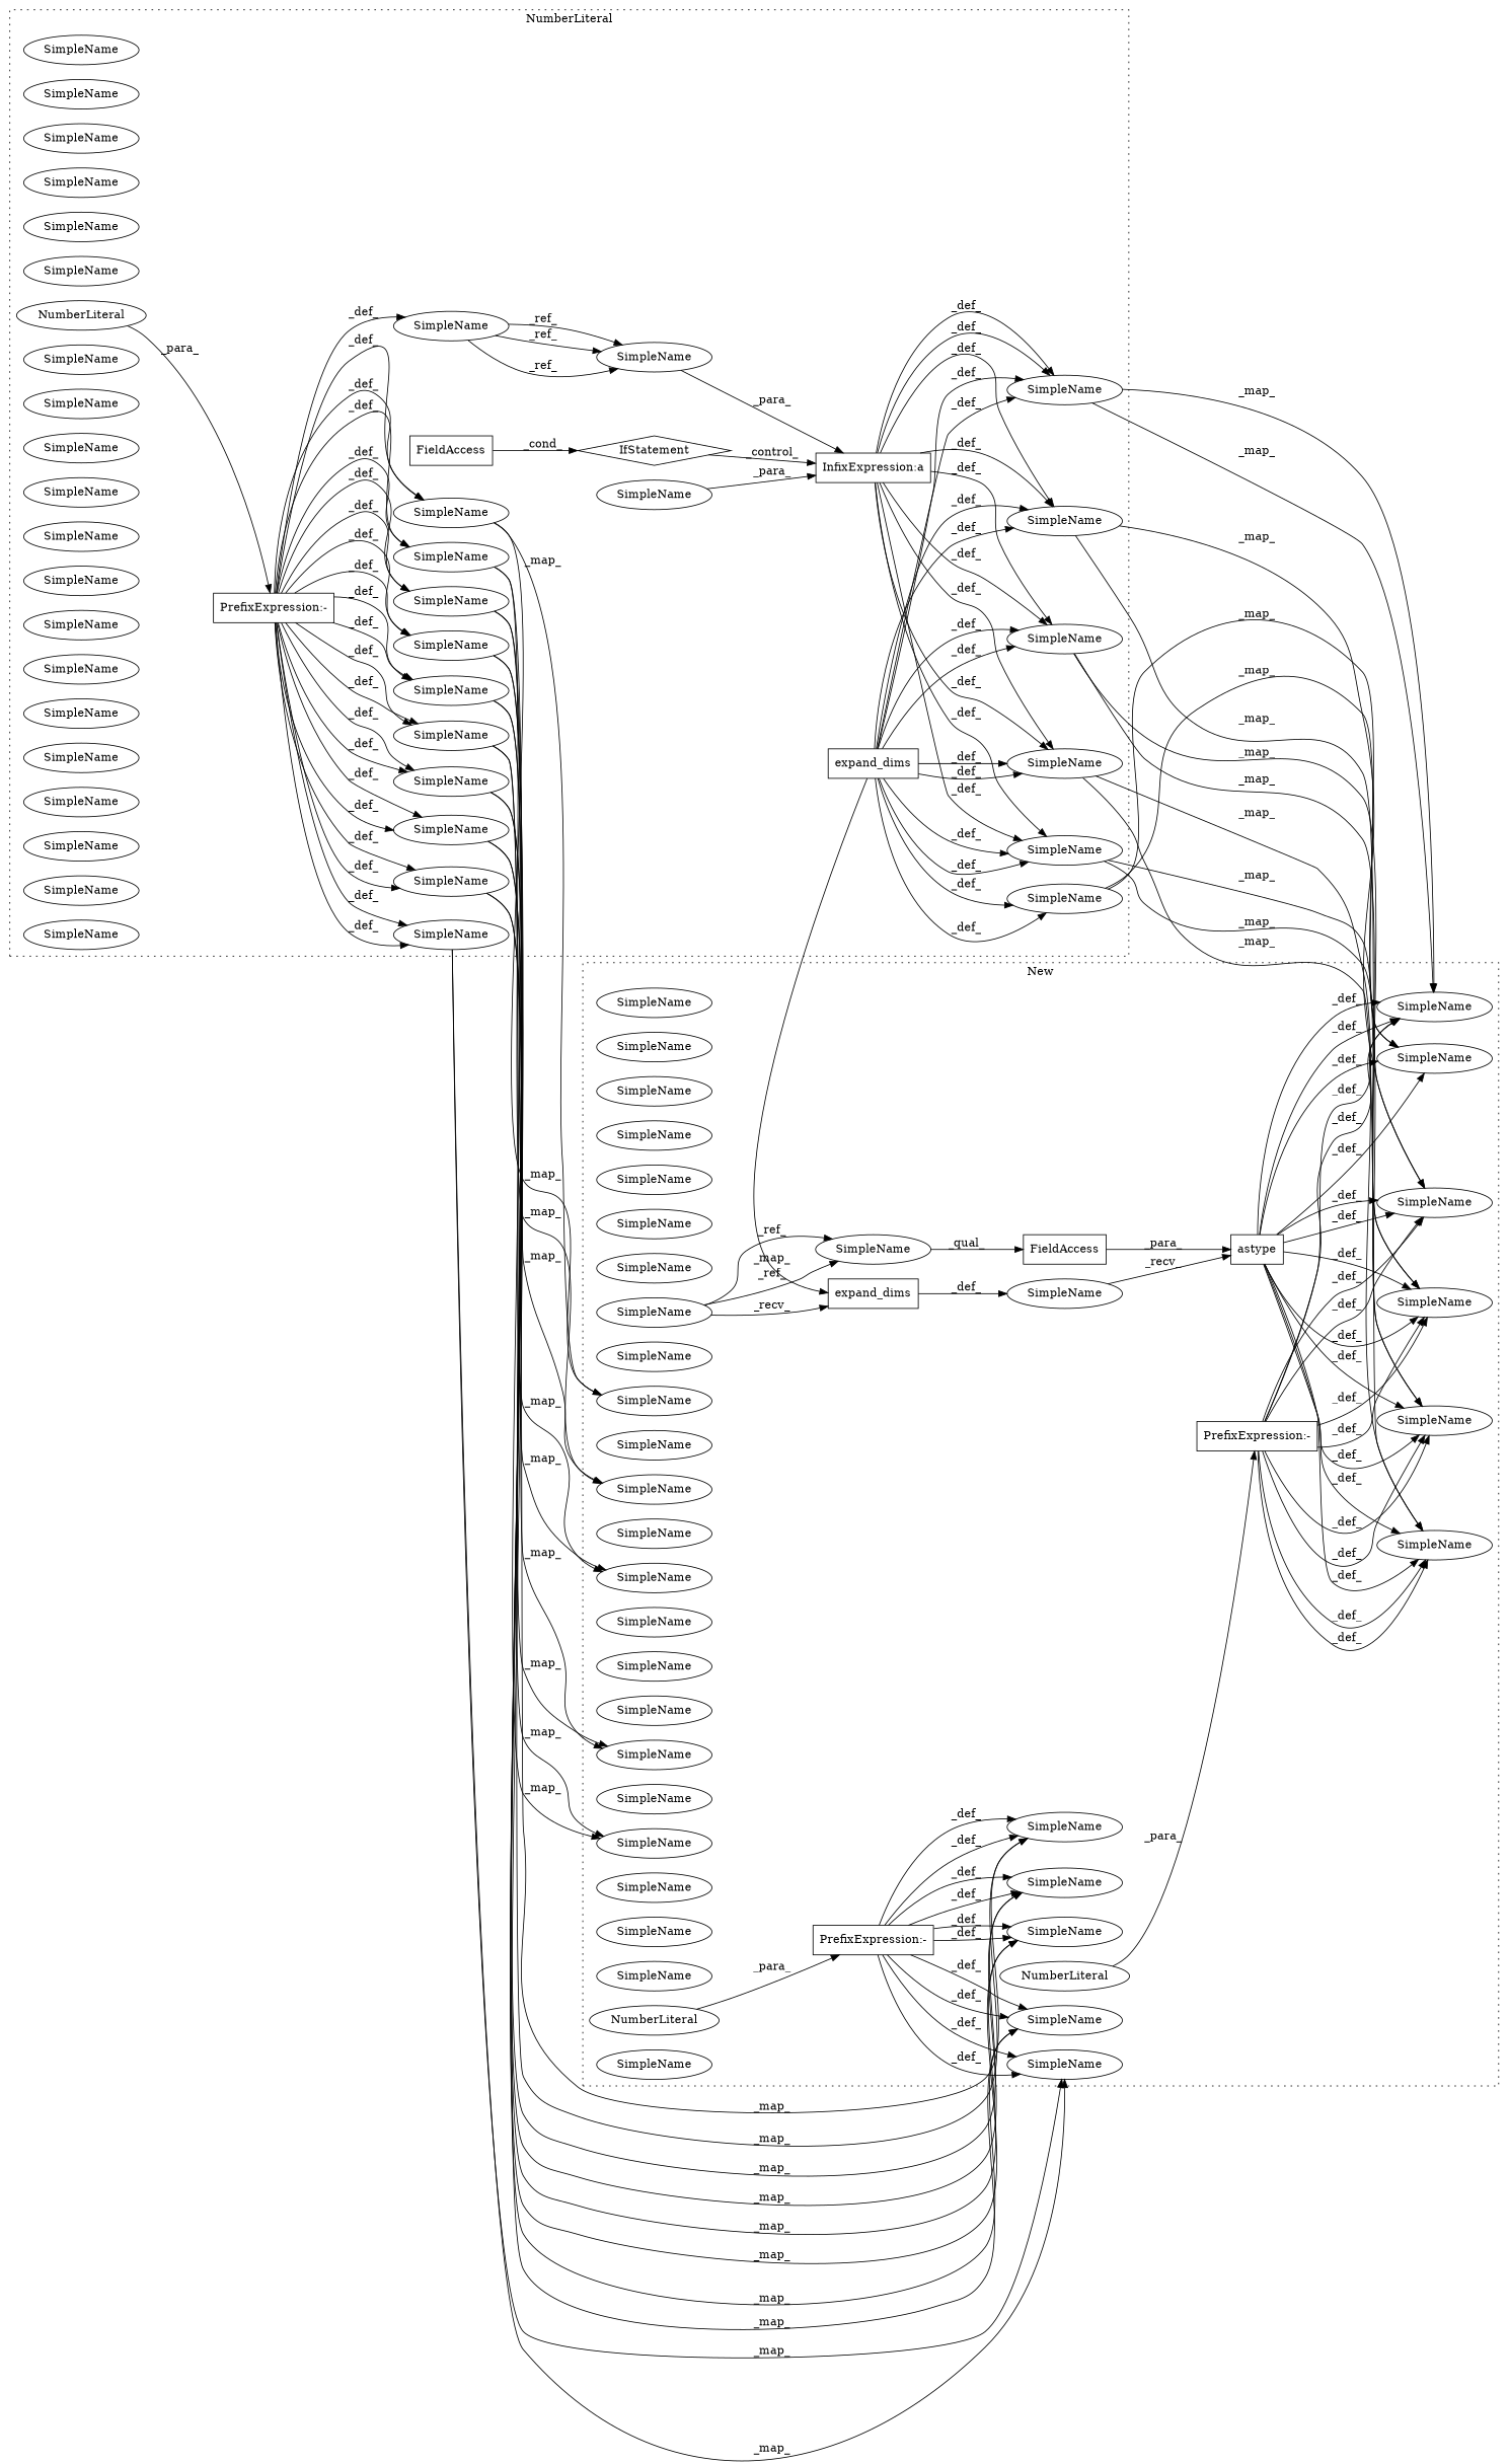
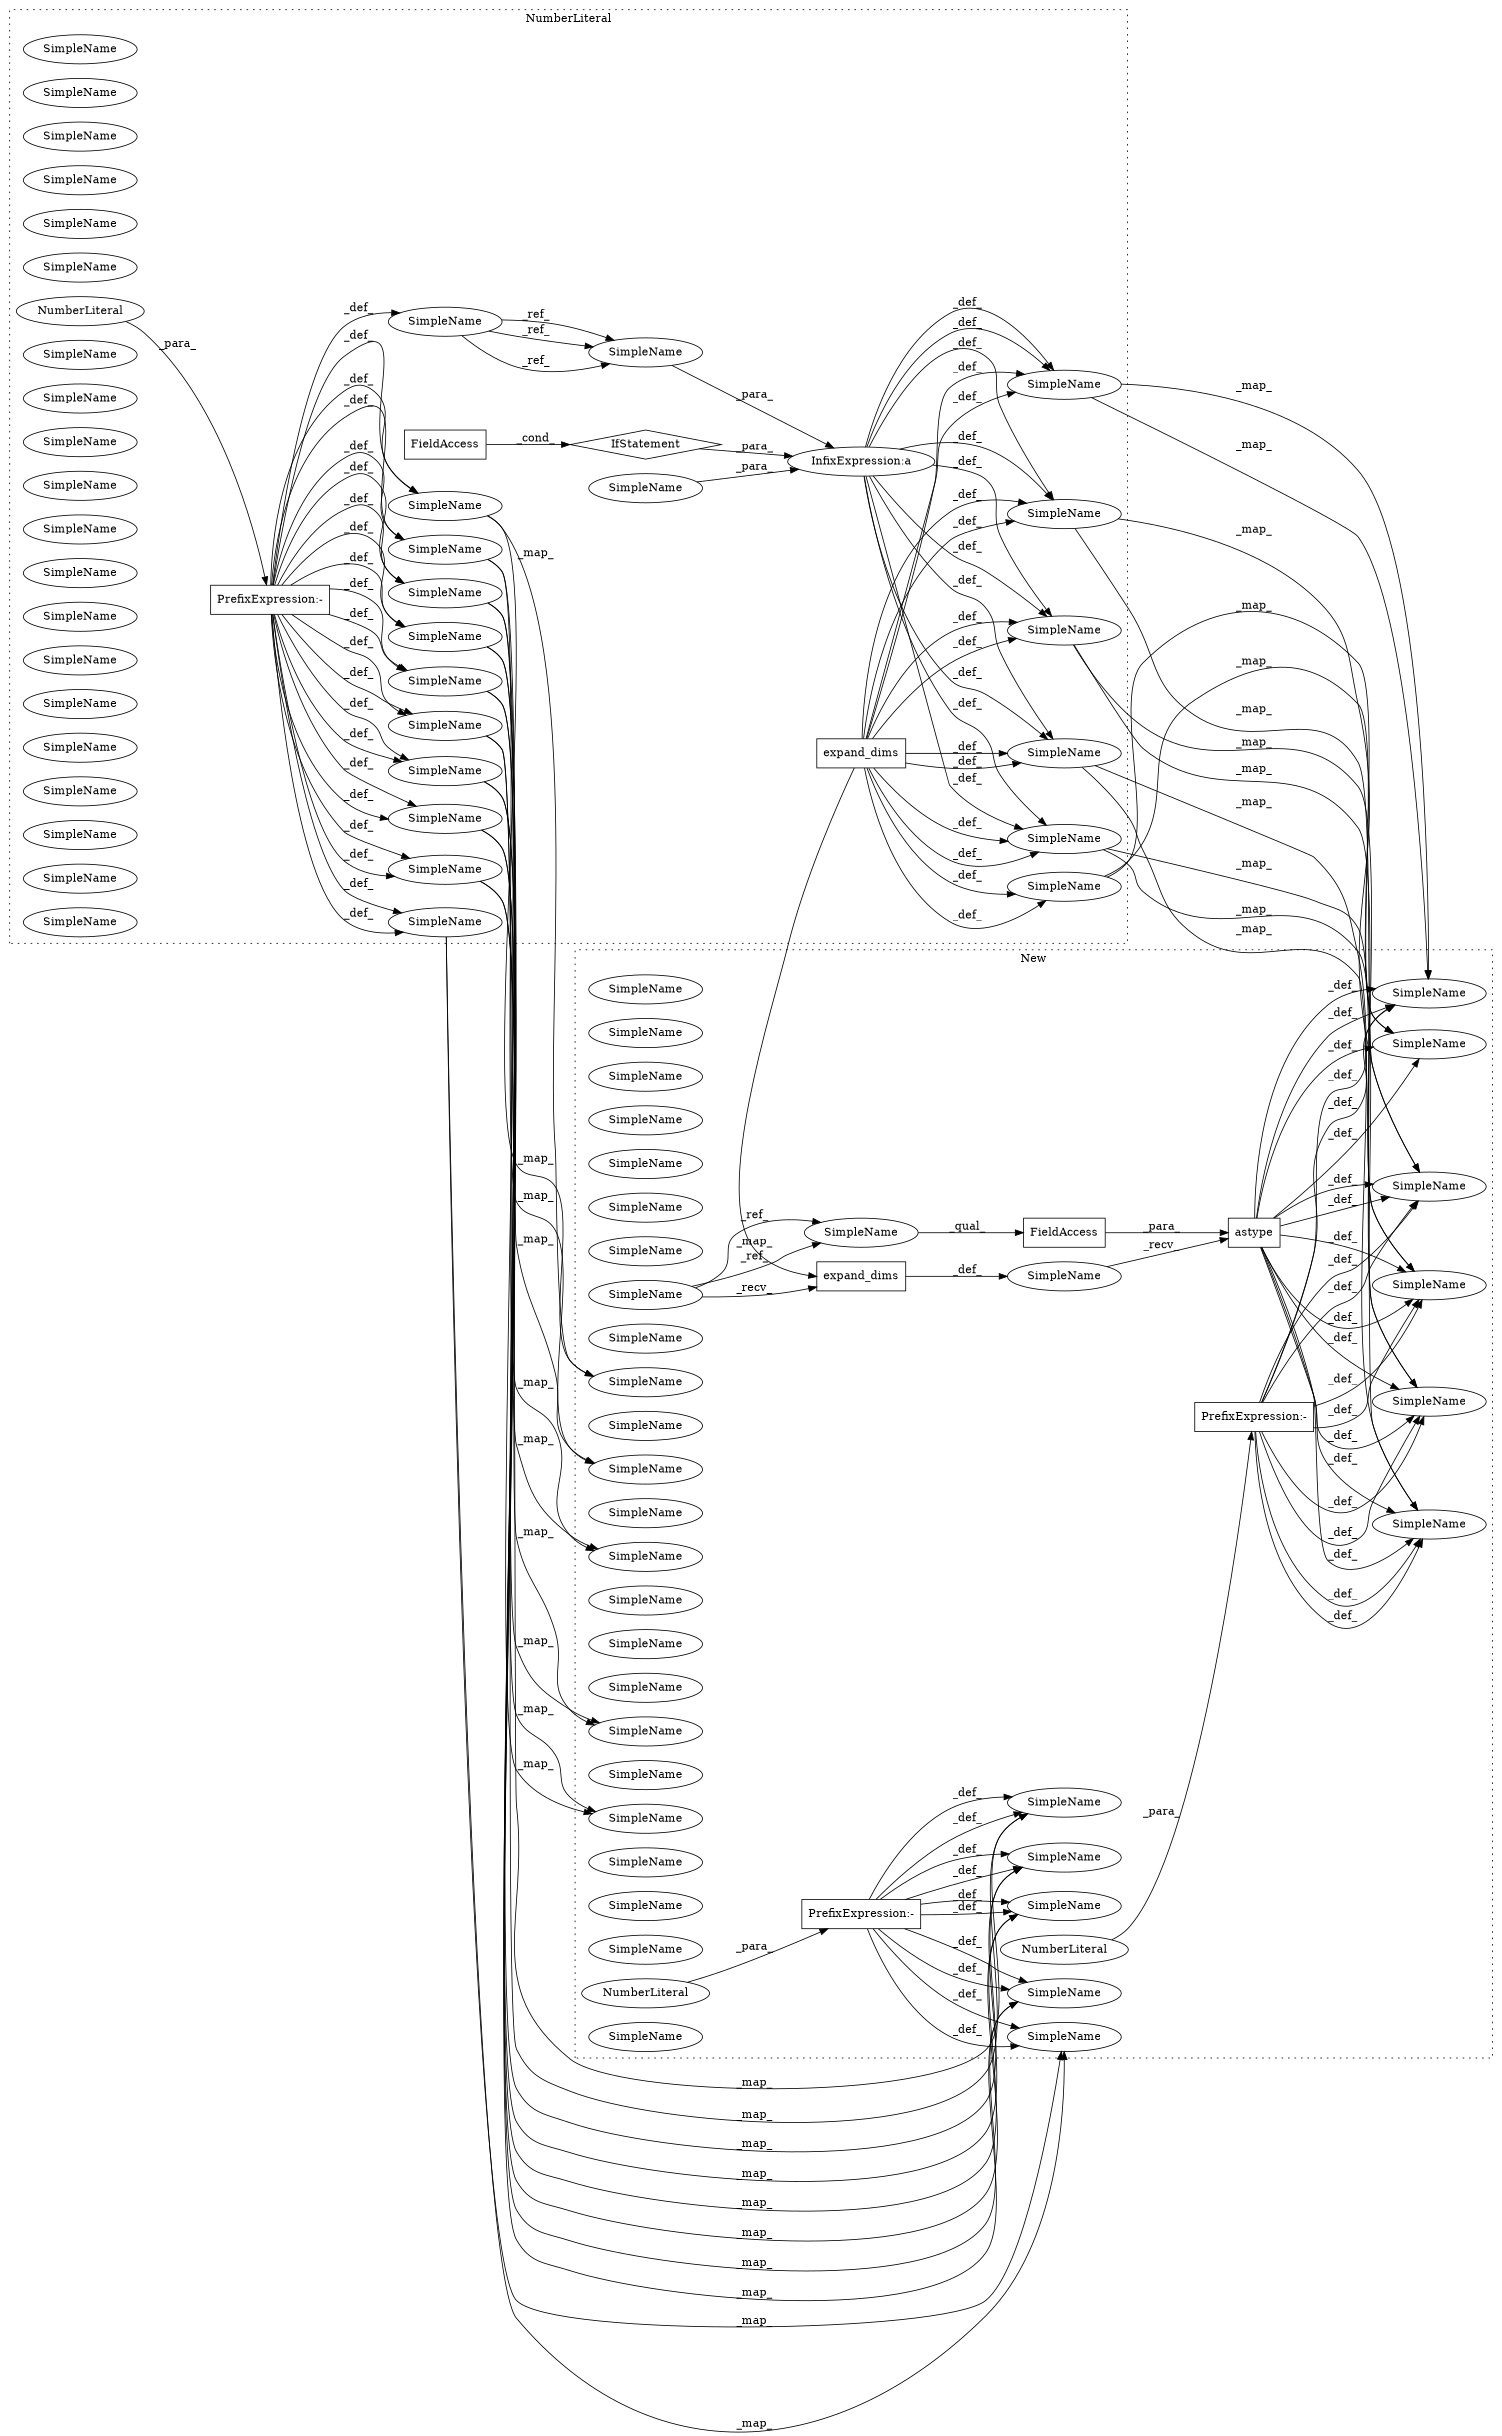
  digraph {
    rankdir=LR
    node [a=42 l=11 s=8370 shape=ellipse]
    n1 [a=32 l="12,1" label=expand_dims s="7951,7969" shape=box]
    n2 [label=SimpleName s=8811]
    n3 [label=SimpleName s=8811]
    n4 [l=12 label=SimpleName s=8455]
    n5 [l=12 label=SimpleName s=8455]
    n6 [l=12 label=SimpleName s=8401]
    n7 [l=12 label=SimpleName s=8401]
    n8 [l=4 label=SimpleName s=7943]
    n9 [l=4 label=SimpleName s=7943]
    n10 [label=SimpleName s=8535]
    n11 [label=SimpleName s=8535]
    n12 [label=SimpleName s=8620]
    n13 [label=SimpleName s=8620]
    n14 [a=38 l=1 label="PrefixExpression:-" s=6162 shape=box]
    n15 [a=34 l=1 label=NumberLiteral s=6163]
    n16 [l=12 label=SimpleName s=7429]
    n17 [l=12 label=SimpleName s=7429]
    n18 [l=12 label=SimpleName s=6562]
    n19 [l=12 label=SimpleName s=6562]
    n20 [label=SimpleName s=6910]
    n21 [label=SimpleName s=6910]
    n22 [label=SimpleName s=6699]
    n23 [label=SimpleName s=6699]
    n24 [label=SimpleName s=7648]
    n25 [label=SimpleName s=7648]
    n26 [label=SimpleName s=7791]
    n27 [label=SimpleName s=7791]
    n28 [label=SimpleName s=6784]
    n29 [label=SimpleName s=6784]
    n30 [l=12 label=SimpleName s=6619]
    n31 [l=12 label=SimpleName s=6619]
    n32 [label=SimpleName s=7563]
    n33 [label=SimpleName s=7563]
    n34 [l=12 label=SimpleName s=7483]
    n35 [l=12 label=SimpleName s=7483]
    n36 [l=5 label=SimpleName s=6136]
-   n37 [a=27 l=3 label="InfixExpression:a" s=8376 shape=box]
+   n37 [a=27 l=3 label="InfixExpression:a" s=8376]
    n38 [a=25 l="4,2" label=IfStatement s="8340,8350" shape=diamond]
    n39 [a=22 l=6 label=FieldAccess s=8344 shape=box]
    n40 [l=6 label=SimpleName]
    n41 [l=6 label=SimpleName]
    n42 [l=5 label=SimpleName s=8379]
    n43 [l=5 label=SimpleName s=8379]
    n44 [l=6 label=SimpleName]
    n45 [l=5 label=SimpleName s=8379]
    n46 [a=32 l="12,1" label=expand_dims s="6429,6447" shape=box]
    n47 [label=SimpleName s=7247]
    n48 [label=SimpleName s=7247]
    n49 [l=12 label=SimpleName s=6891]
    n50 [l=12 label=SimpleName s=6891]
    n51 [l=12 label=SimpleName s=6834]
    n52 [l=12 label=SimpleName s=6834]
    n53 [l=4 label=SimpleName s=6421]
    n54 [l=4 label=SimpleName s=6421]
    n55 [label=SimpleName s=6971]
    n56 [label=SimpleName s=6971]
    n57 [label=SimpleName s=7056]
    n58 [label=SimpleName s=7056]
    n59 [l=12 label=SimpleName s=5904]
    n60 [l=12 label=SimpleName s=5904]
    n61 [a=38 l=1 label="PrefixExpression:-" s=5944 shape=box]
    n62 [a=34 l=1 label=NumberLiteral s=5945]
    n63 [l=12 label=SimpleName s=5082]
    n64 [l=12 label=SimpleName s=5082]
    n65 [label=SimpleName s=5430]
    n66 [label=SimpleName s=5430]
    n67 [label=SimpleName s=5219]
    n68 [label=SimpleName s=5219]
    n69 [label=SimpleName s=6126]
    n70 [label=SimpleName s=6126]
    n71 [label=SimpleName s=6269]
    n72 [label=SimpleName s=6269]
    n73 [label=SimpleName s=5304]
    n74 [label=SimpleName s=5304]
    n75 [l=12 label=SimpleName s=5139]
    n76 [l=12 label=SimpleName s=5139]
    n77 [a=38 l=1 label="PrefixExpression:-" s=6874 shape=box]
    n78 [a=34 l=1 label=NumberLiteral s=6875]
    n79 [label=SimpleName s=6041]
    n80 [label=SimpleName s=6041]
    n81 [l=12 label=SimpleName s=5961]
    n82 [l=12 label=SimpleName s=5961]
    n83 [label=SimpleName l="" s=""]
    n84 [a=32 l="7,1" label=astype s="6449,6463" shape=box]
    n85 [a=22 l=7 label=FieldAccess s=6456 shape=box]
    n86 [l=2 label=SimpleName s=6456]
    n87 [l=2 label=SimpleName s=4325]
    n88 [l=5 label=SimpleName s=4820]
    n89 [l=2 label=SimpleName s=6456]
    subgraph cluster_1 {
      label=NumberLiteral
      style=dotted
      n1
      n2
      n3
      n4
      n5
      n6
      n7
      n8
      n9
      n10
      n11
      n12
      n13
      n14
      n15
      n16
      n17
      n18
      n19
      n20
      n21
      n22
      n23
      n24
      n25
      n26
      n27
      n28
      n29
      n30
      n31
      n32
      n33
      n34
      n35
      n36
      n37
      n38
      n39
      n40
      n41
      n42
      n43
      n44
      n45
    }
    subgraph cluster_2 {
      label=New
      style=dotted
      n46
      n47
      n48
      n49
      n50
      n51
      n52
      n53
      n54
      n55
      n56
      n57
      n58
      n59
      n60
      n61
      n62
      n63
      n64
      n65
      n66
      n67
      n68
      n69
      n70
      n71
      n72
      n73
      n74
      n75
      n76
      n77
      n78
      n79
      n80
      n81
      n82
      n83
      n84
      n85
      n86
      n87
      n88
      n89
    }
    n1 -> n3 [label=_def_]
    n1 -> n3 [label=_def_]
    n1 -> n5 [label=_def_]
    n1 -> n5 [label=_def_]
    n1 -> n7 [label=_def_]
    n1 -> n7 [label=_def_]
    n1 -> n9 [label=_def_]
    n1 -> n9 [label=_def_]
    n1 -> n11 [label=_def_]
    n1 -> n11 [label=_def_]
    n1 -> n13 [label=_def_]
    n1 -> n13 [label=_def_]
    n1 -> n46 [label=_map_]
    n3 -> n48 [label=_map_]
    n3 -> n48 [label=_map_]
    n5 -> n50 [label=_map_]
    n5 -> n50 [label=_map_]
    n7 -> n52 [label=_map_]
    n7 -> n52 [label=_map_]
    n9 -> n54 [label=_map_]
    n9 -> n54 [label=_map_]
    n11 -> n56 [label=_map_]
    n11 -> n56 [label=_map_]
    n13 -> n58 [label=_map_]
    n13 -> n58 [label=_map_]
    n14 -> n17 [label=_def_]
    n14 -> n17 [label=_def_]
    n14 -> n19 [label=_def_]
    n14 -> n19 [label=_def_]
    n14 -> n21 [label=_def_]
    n14 -> n21 [label=_def_]
    n14 -> n23 [label=_def_]
    n14 -> n23 [label=_def_]
    n14 -> n25 [label=_def_]
    n14 -> n25 [label=_def_]
    n14 -> n27 [label=_def_]
    n14 -> n27 [label=_def_]
    n14 -> n29 [label=_def_]
    n14 -> n29 [label=_def_]
    n14 -> n31 [label=_def_]
    n14 -> n31 [label=_def_]
    n14 -> n33 [label=_def_]
    n14 -> n33 [label=_def_]
    n14 -> n35 [label=_def_]
    n14 -> n35 [label=_def_]
    n14 -> n36 [label=_def_]
    n15 -> n14 [label=_para_]
    n17 -> n60 [label=_map_]
    n17 -> n60 [label=_map_]
    n19 -> n64 [label=_map_]
    n19 -> n64 [label=_map_]
    n21 -> n66 [label=_map_]
    n21 -> n66 [label=_map_]
    n23 -> n68 [label=_map_]
    n23 -> n68 [label=_map_]
    n25 -> n70 [label=_map_]
    n25 -> n70 [label=_map_]
    n27 -> n72 [label=_map_]
    n27 -> n72 [label=_map_]
    n29 -> n74 [label=_map_]
    n29 -> n74 [label=_map_]
    n31 -> n76 [label=_map_]
    n31 -> n76 [label=_map_]
    n33 -> n80 [label=_map_]
    n33 -> n80 [label=_map_]
    n35 -> n82 [label=_map_]
    n35 -> n82 [label=_map_]
    n36 -> n45 [label=_ref_]
    n36 -> n45 [label=_ref_]
    n36 -> n45 [label=_ref_]
    n37 -> n3 [label=_def_]
    n37 -> n3 [label=_def_]
    n37 -> n5 [label=_def_]
    n37 -> n5 [label=_def_]
    n37 -> n7 [label=_def_]
    n37 -> n7 [label=_def_]
    n37 -> n11 [label=_def_]
    n37 -> n11 [label=_def_]
    n37 -> n13 [label=_def_]
    n37 -> n13 [label=_def_]
-   n38 -> n37 [label=_control_]
+   n38 -> n37 [label=_para_]
    n39 -> n38 [label=_cond_]
    n44 -> n37 [label=_para_]
    n45 -> n37 [label=_para_]
    n46 -> n83 [label=_def_]
    n61 -> n60 [label=_def_]
    n61 -> n60 [label=_def_]
    n61 -> n70 [label=_def_]
    n61 -> n70 [label=_def_]
    n61 -> n72 [label=_def_]
    n61 -> n72 [label=_def_]
    n61 -> n80 [label=_def_]
    n61 -> n80 [label=_def_]
    n61 -> n82 [label=_def_]
    n61 -> n82 [label=_def_]
    n62 -> n61 [label=_para_]
    n77 -> n48 [label=_def_]
    n77 -> n48 [label=_def_]
    n77 -> n50 [label=_def_]
    n77 -> n50 [label=_def_]
    n77 -> n52 [label=_def_]
    n77 -> n52 [label=_def_]
    n77 -> n56 [label=_def_]
    n77 -> n56 [label=_def_]
    n77 -> n58 [label=_def_]
    n77 -> n58 [label=_def_]
    n78 -> n77 [label=_para_]
    n83 -> n84 [label=_recv_]
    n84 -> n48 [label=_def_]
    n84 -> n48 [label=_def_]
    n84 -> n50 [label=_def_]
    n84 -> n50 [label=_def_]
    n84 -> n52 [label=_def_]
    n84 -> n52 [label=_def_]
    n84 -> n54 [label=_def_]
    n84 -> n54 [label=_def_]
    n84 -> n56 [label=_def_]
    n84 -> n56 [label=_def_]
    n84 -> n58 [label=_def_]
    n84 -> n58 [label=_def_]
    n85 -> n84 [label=_para_]
    n87 -> n46 [label=_recv_]
    n87 -> n89 [label=_ref_]
    n87 -> n89 [label=_ref_]
    n89 -> n85 [label=_qual_]
  }
